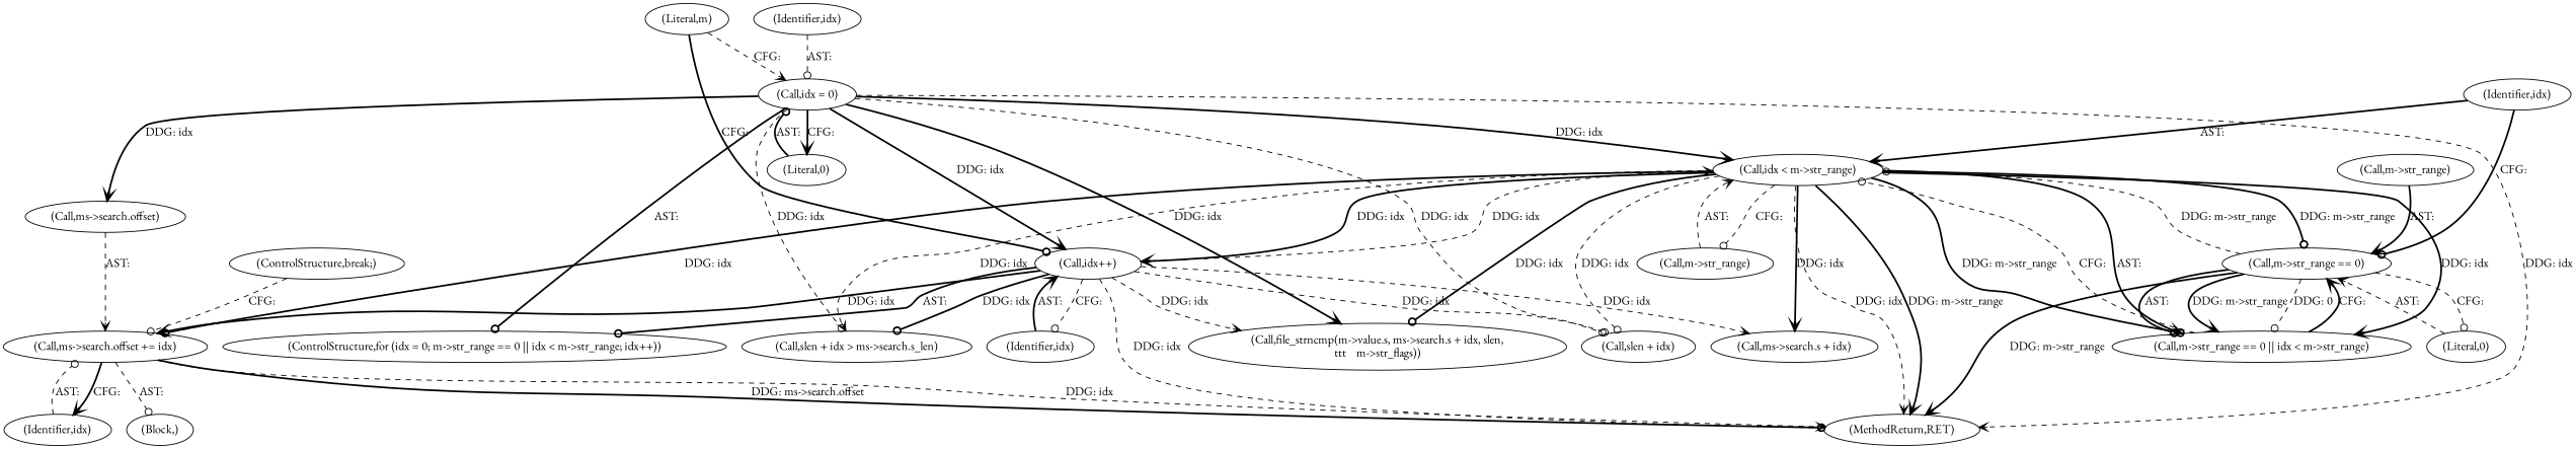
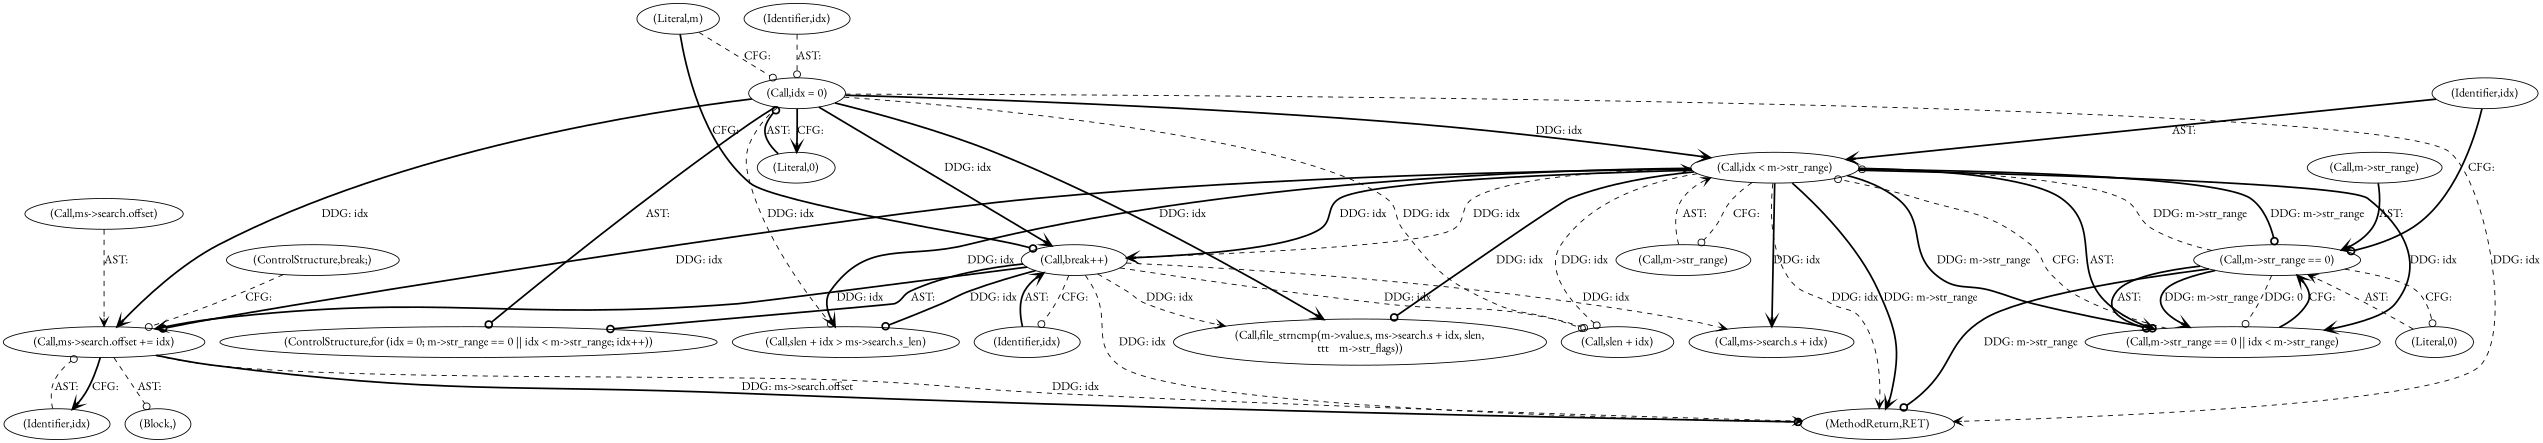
  digraph {
    fontname="EB Garamond"
    node [fontname="EB Garamond"]
    edge [arrowhead=odot fontname="EB Garamond" style=bold]
    n1 [label="(Call,ms->search.offset += idx)"]
    n2 [label="(MethodReturn,RET)"]
    n3 [label="(Identifier,idx)"]
    n4 [label="(Block,)"]
    n5 [label="(Call,idx = 0)"]
    n6 [label="(Call,idx < m->str_range)"]
-   n7 [label="(Call,idx++)"]
+   n7 [label="(Call,break++)"]
    n8 [label="(Call,file_strncmp(m->value.s, ms->search.s + idx, slen,\n\t\t\t    m->str_flags))"]
    n9 [label="(Call,slen + idx)"]
    n10 [label="(ControlStructure,for (idx = 0; m->str_range == 0 || idx < m->str_range; idx++))"]
    n11 [label="(Literal,0)"]
    n12 [label="(Call,slen + idx > ms->search.s_len)"]
    n13 [label="(Call,ms->search.s + idx)"]
    n14 [label="(Call,m->str_range == 0)"]
    n15 [label="(Call,m->str_range == 0 || idx < m->str_range)"]
    n16 [label="(Call,m->str_range)"]
    n17 [label="(Identifier,idx)"]
    n18 [label="(Literal,0)"]
    n19 [label="(Identifier,idx)"]
    n20 [label="(Literal,m)"]
    n21 [label="(Call,m->str_range)"]
    n22 [label="(ControlStructure,break;)"]
    n23 [label="(Call,ms->search.offset)"]
    n24 [label="(Identifier,idx)"]
    n1 -> n2 [label="DDG: ms->search.offset"]
    n1 -> n2 [arrowhead=vee label="DDG: idx" style=dashed]
    n1 -> n3 [arrowhead=vee label="CFG: "]
    n1 -> n4 [label="AST: " style=dashed]
    n3 -> n1 [label="AST: " style=dashed]
-   n5 -> n23 [arrowhead=vee label="DDG: idx"]
+   n5 -> n1 [arrowhead=vee label="DDG: idx"]
    n5 -> n2 [arrowhead=vee label="DDG: idx" style=dashed]
    n5 -> n6 [arrowhead=vee label="DDG: idx"]
    n5 -> n7 [arrowhead=vee label="DDG: idx"]
    n5 -> n8 [arrowhead=vee label="DDG: idx"]
    n5 -> n9 [label="DDG: idx" style=dashed]
    n5 -> n10 [label="AST: "]
    n5 -> n11 [arrowhead=vee label="CFG: "]
    n5 -> n12 [label="DDG: idx" style=dashed]
    n6 -> n1 [label="DDG: idx"]
    n6 -> n2 [arrowhead=vee label="DDG: idx" style=dashed]
    n6 -> n2 [arrowhead=vee label="DDG: m->str_range"]
    n6 -> n7 [arrowhead=vee label="DDG: idx"]
    n6 -> n8 [label="DDG: idx"]
    n6 -> n9 [label="DDG: idx" style=dashed]
-   n6 -> n12 [arrowhead=vee label="DDG: idx" style=dashed]
+   n6 -> n12 [arrowhead=vee label="DDG: idx"]
    n6 -> n13 [arrowhead=vee label="DDG: idx"]
    n6 -> n14 [label="DDG: m->str_range"]
    n6 -> n15 [arrowhead=vee label="AST: "]
    n6 -> n15 [arrowhead=vee label="DDG: idx"]
    n6 -> n15 [label="DDG: m->str_range"]
    n6 -> n16 [label="CFG: " style=dashed]
    n7 -> n1 [arrowhead=vee label="DDG: idx"]
    n7 -> n2 [label="DDG: idx" style=dashed]
    n7 -> n6 [arrowhead=vee label="DDG: idx" style=dashed]
    n7 -> n8 [arrowhead=vee label="DDG: idx" style=dashed]
    n7 -> n9 [label="DDG: idx" style=dashed]
    n7 -> n10 [label="AST: "]
    n7 -> n12 [label="DDG: idx"]
    n7 -> n13 [arrowhead=vee label="DDG: idx" style=dashed]
    n7 -> n17 [label="CFG: " style=dashed]
    n11 -> n5 [label="AST: "]
-   n14 -> n2 [arrowhead=vee label="DDG: m->str_range"]
+   n14 -> n2 [label="DDG: m->str_range"]
    n14 -> n6 [label="DDG: m->str_range" style=dashed]
    n14 -> n15 [label="AST: "]
    n14 -> n15 [arrowhead=vee label="DDG: m->str_range"]
    n14 -> n15 [label="DDG: 0" style=dashed]
    n14 -> n18 [label="CFG: " style=dashed]
    n15 -> n6 [label="CFG: " style=dashed]
    n15 -> n14 [arrowhead=vee label="CFG: "]
    n16 -> n6 [arrowhead=vee label="AST: " style=dashed]
    n17 -> n7 [arrowhead=vee label="AST: "]
    n18 -> n14 [arrowhead=vee label="AST: " style=dashed]
    n19 -> n6 [arrowhead=vee label="AST: "]
    n19 -> n14 [label="CFG: "]
-   n20 -> n5 [arrowhead=vee label="CFG: " style=dashed]
+   n20 -> n5 [label="CFG: " style=dashed]
    n20 -> n7 [label="CFG: "]
    n21 -> n14 [arrowhead=vee label="AST: "]
    n22 -> n1 [label="CFG: " style=dashed]
    n23 -> n1 [arrowhead=vee label="AST: " style=dashed]
    n24 -> n5 [label="AST: " style=dashed]
  }
